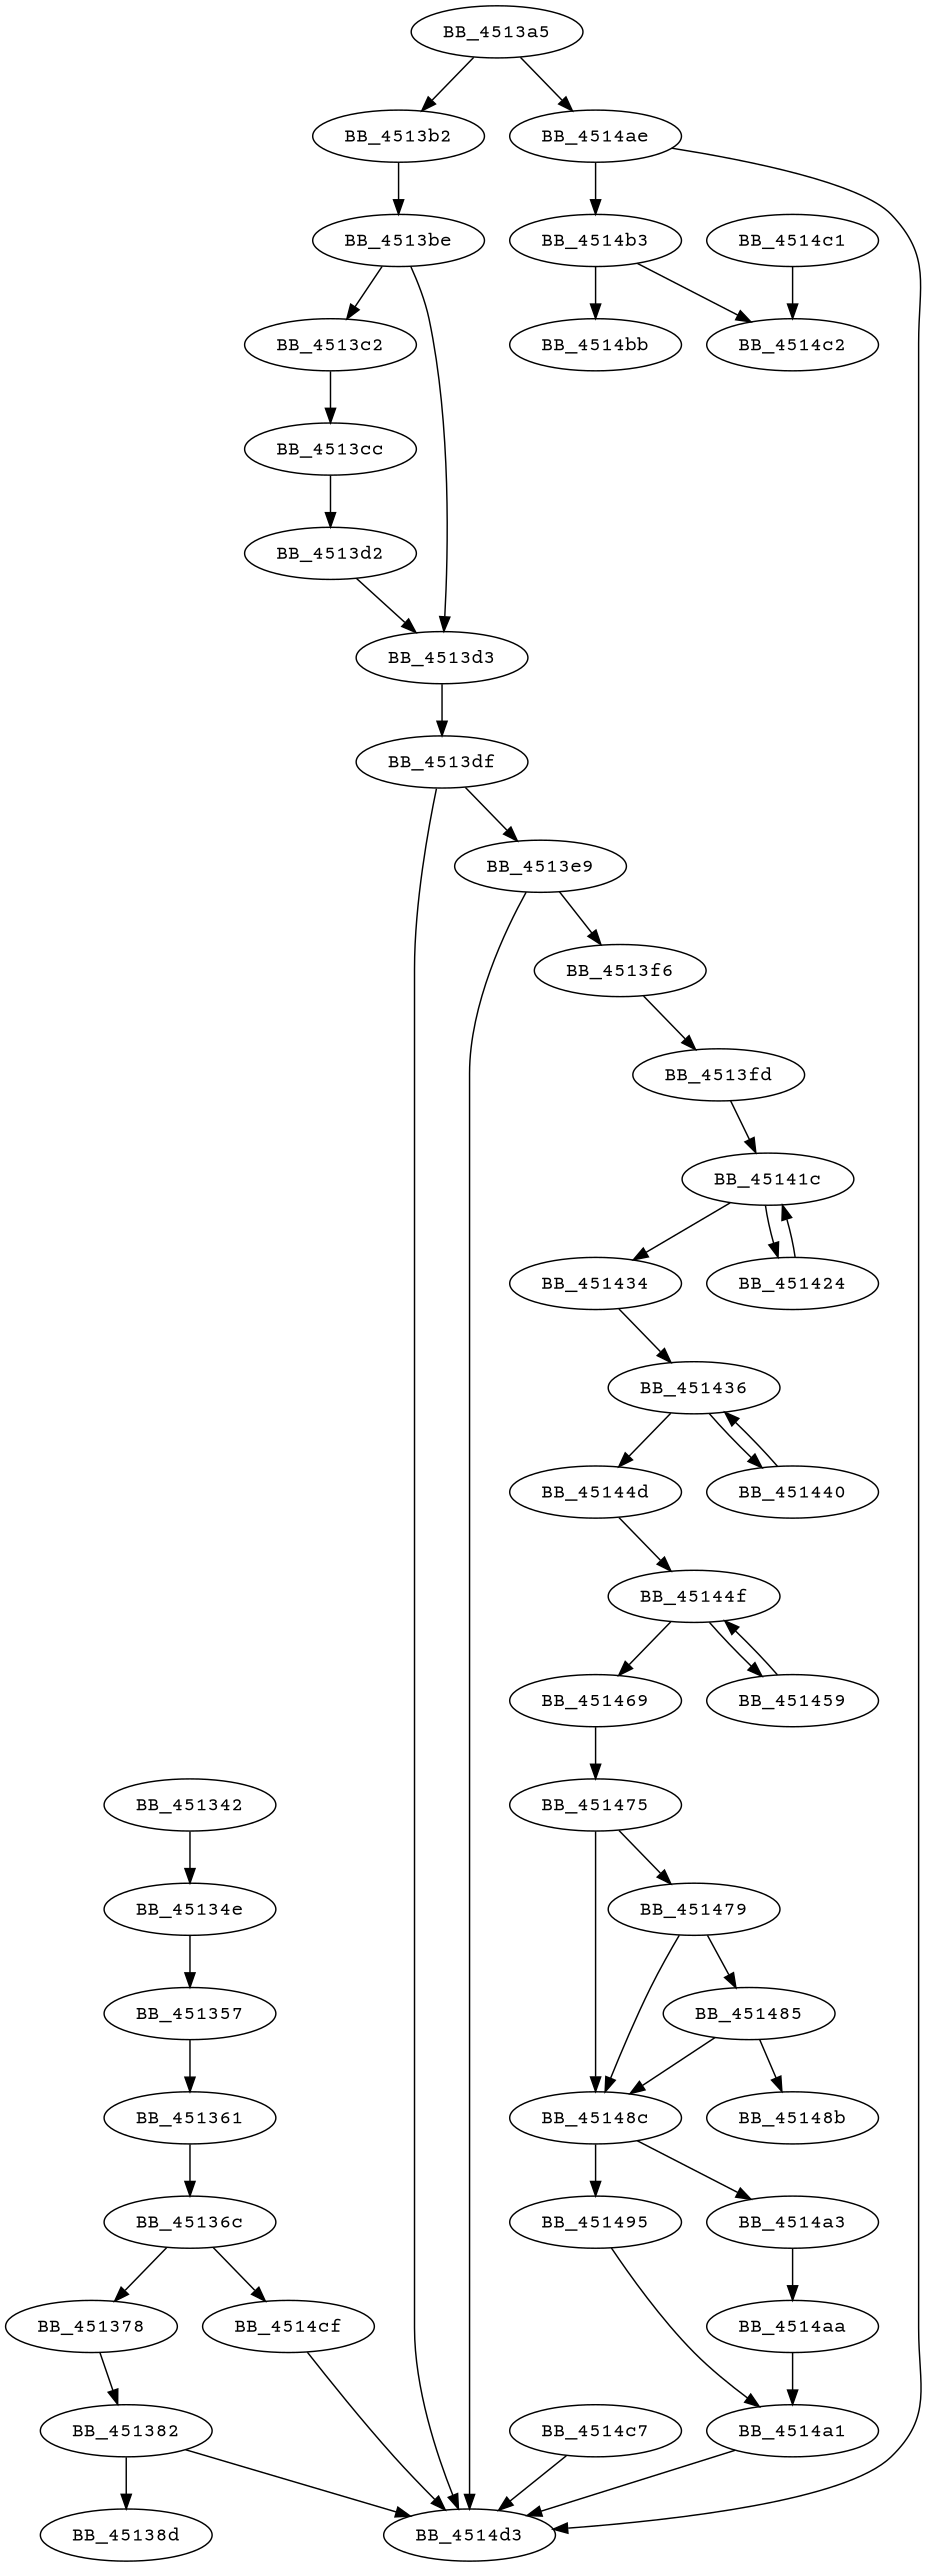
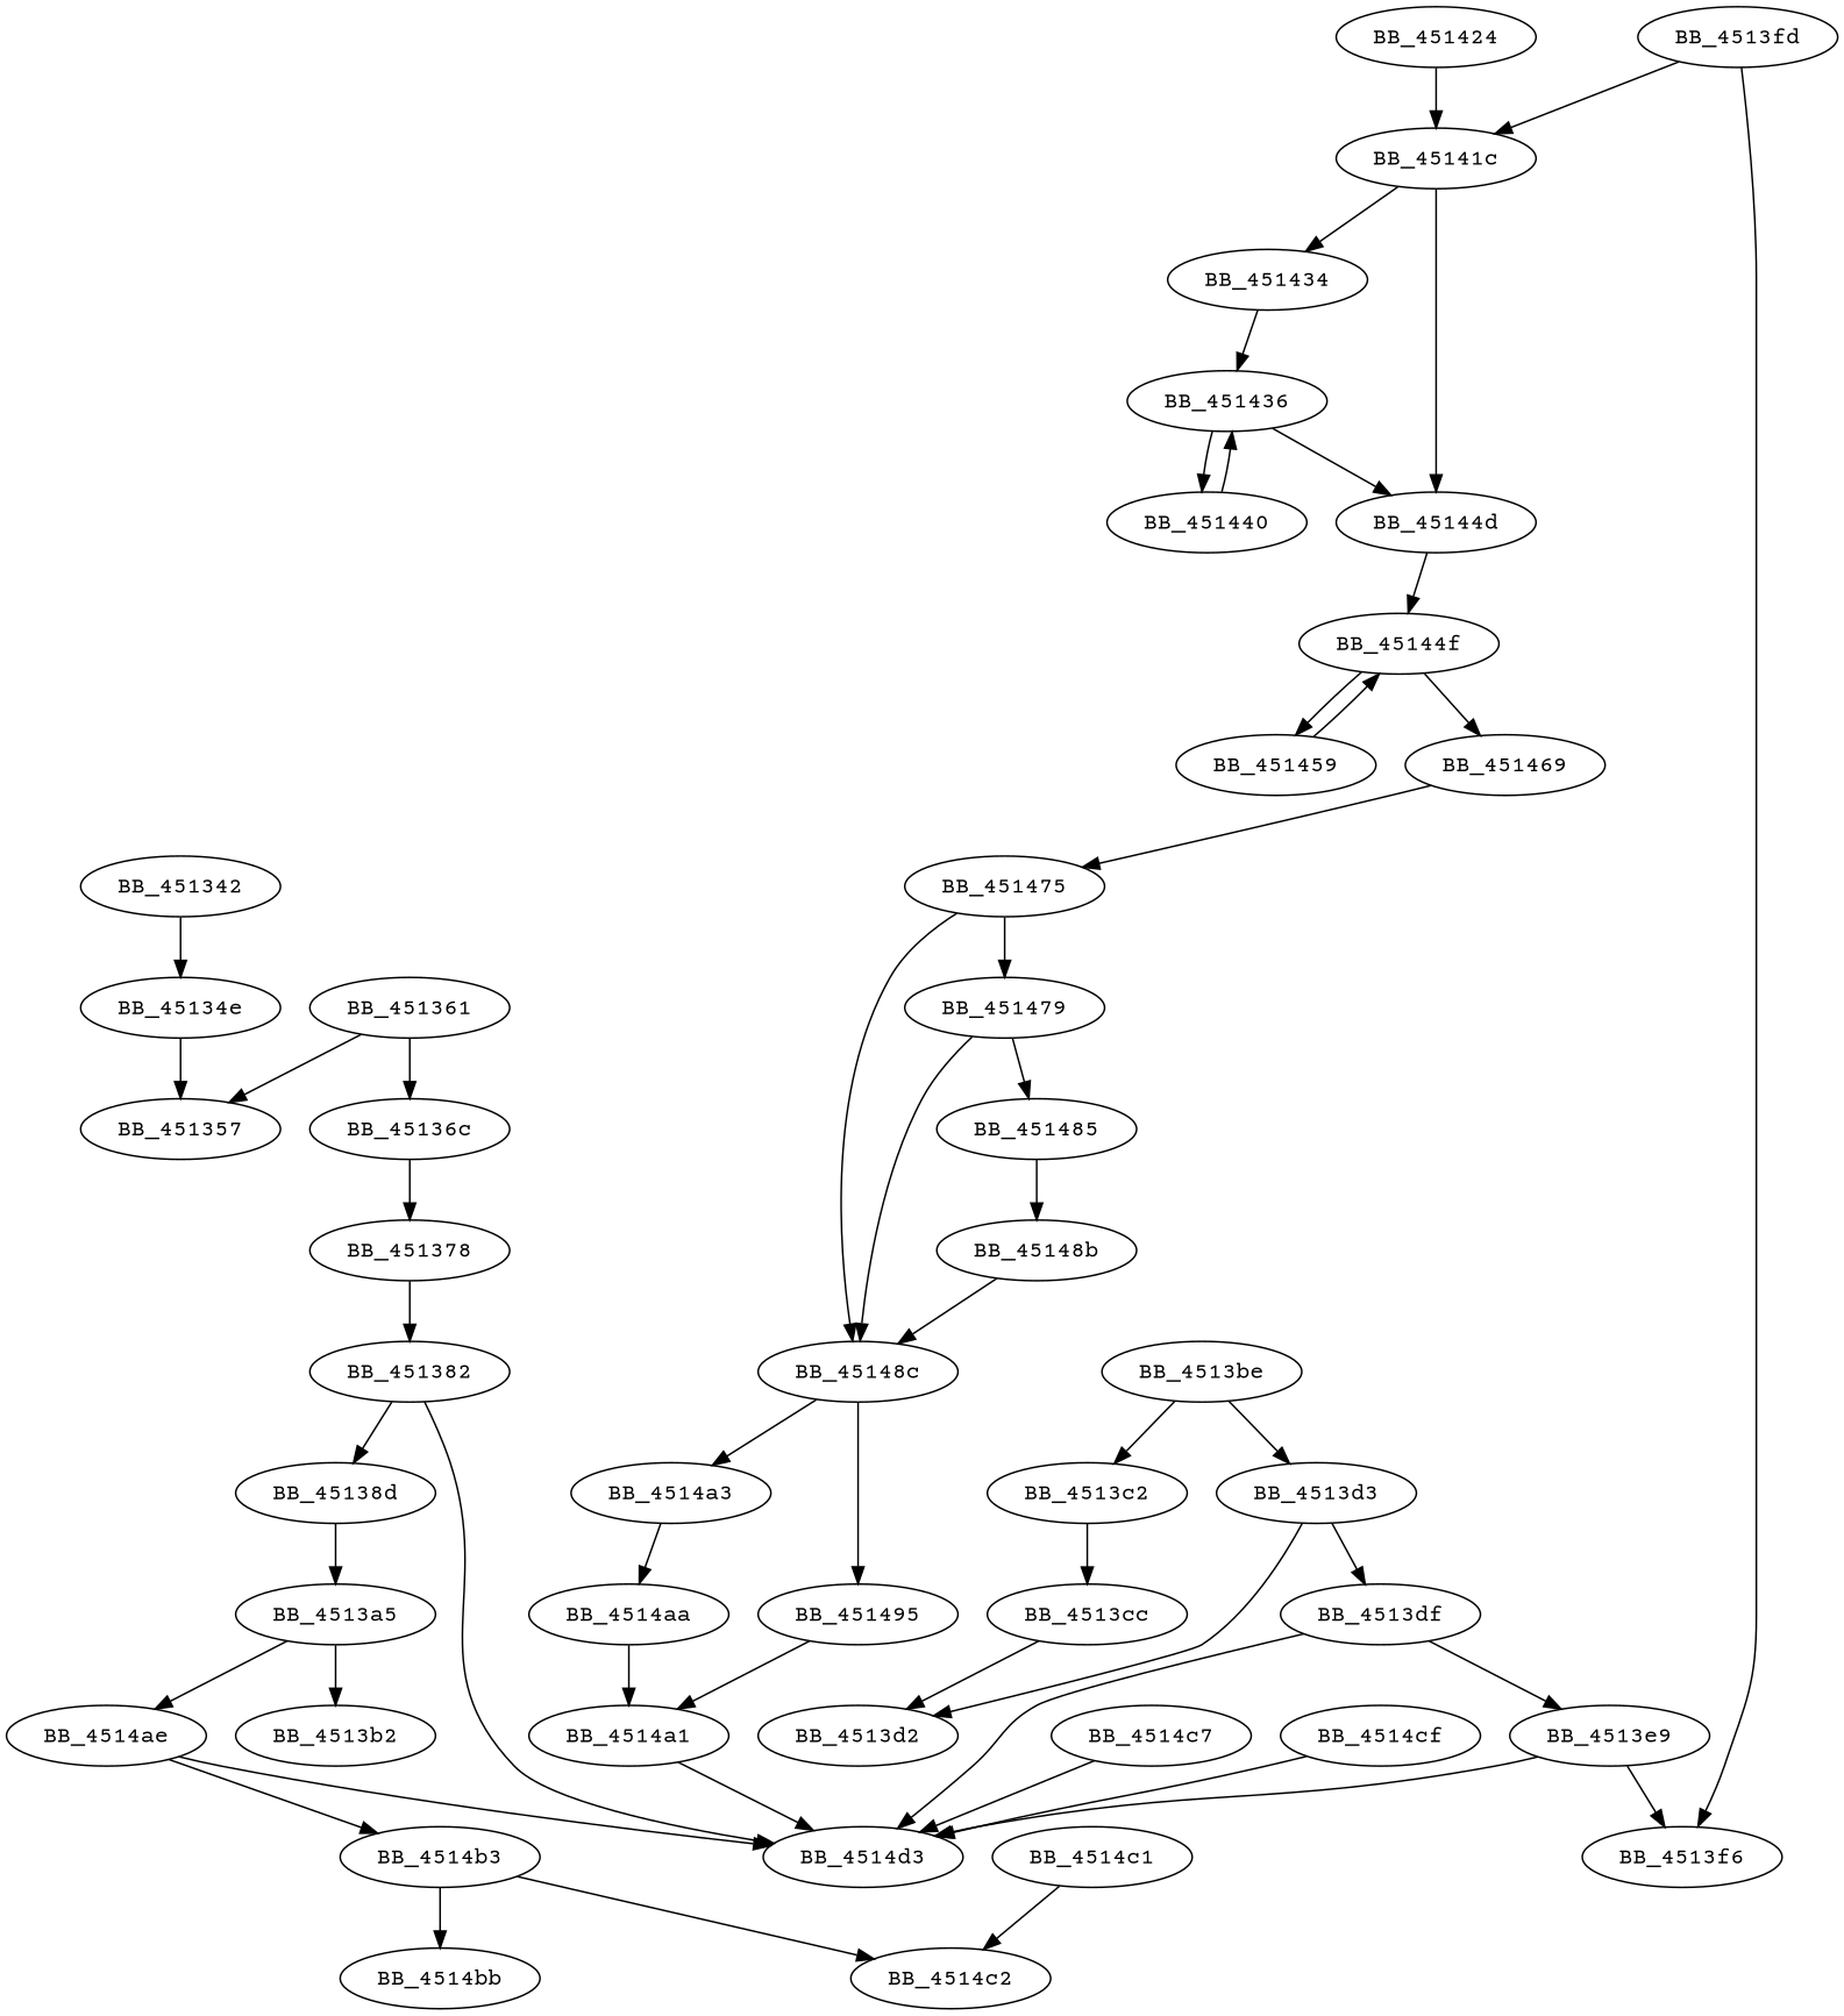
  digraph {
    fontname="Courier Prime"
    node [fontname="Courier Prime"]
    edge [fontname="Courier Prime"]
    BB_451342
    BB_45134e
    BB_451357
    BB_451361
    BB_45136c
    BB_451378
    BB_4514cf
    BB_451382
    BB_4514d3
    BB_45138d
    BB_4513a5
    BB_4513b2
    BB_4514ae
    BB_4513be
    BB_4514b3
    BB_4513c2
    BB_4513d3
    BB_4514bb
    BB_4514c2
    BB_4513cc
    BB_4513df
    BB_4513d2
    BB_4513e9
    BB_4513f6
    BB_4513fd
    BB_45141c
    BB_451424
    BB_451434
    BB_451436
    BB_451440
    BB_45144d
    BB_45144f
    BB_451459
    BB_451469
    BB_451475
    BB_451479
    BB_45148c
    BB_451485
    BB_451495
    BB_4514a3
    BB_45148b
    BB_4514a1
    BB_4514aa
    BB_4514c1
    BB_4514c7
    BB_451342 -> BB_45134e
    BB_45134e -> BB_451357
-   BB_451357 -> BB_451361
+   BB_451361 -> BB_451357
    BB_451361 -> BB_45136c
    BB_45136c -> BB_451378
-   BB_45136c -> BB_4514cf
    BB_451378 -> BB_451382
    BB_4514cf -> BB_4514d3
    BB_451382 -> BB_4514d3
    BB_451382 -> BB_45138d
+   BB_45138d -> BB_4513a5
    BB_4513a5 -> BB_4513b2
    BB_4513a5 -> BB_4514ae
-   BB_4513b2 -> BB_4513be
    BB_4514ae -> BB_4514d3
    BB_4514ae -> BB_4514b3
    BB_4513be -> BB_4513c2
    BB_4513be -> BB_4513d3
    BB_4514b3 -> BB_4514bb
    BB_4514b3 -> BB_4514c2
    BB_4513c2 -> BB_4513cc
    BB_4513d3 -> BB_4513df
    BB_4513cc -> BB_4513d2
    BB_4513df -> BB_4514d3
    BB_4513df -> BB_4513e9
-   BB_4513d2 -> BB_4513d3
+   BB_4513d3 -> BB_4513d2
    BB_4513e9 -> BB_4514d3
    BB_4513e9 -> BB_4513f6
-   BB_4513f6 -> BB_4513fd
+   BB_4513fd -> BB_4513f6
    BB_4513fd -> BB_45141c
-   BB_45141c -> BB_451424
+   BB_45141c -> BB_45144d
    BB_45141c -> BB_451434
    BB_451424 -> BB_45141c
    BB_451434 -> BB_451436
    BB_451436 -> BB_451440
    BB_451436 -> BB_45144d
    BB_451440 -> BB_451436
    BB_45144d -> BB_45144f
    BB_45144f -> BB_451459
    BB_45144f -> BB_451469
    BB_451459 -> BB_45144f
    BB_451469 -> BB_451475
    BB_451475 -> BB_451479
    BB_451475 -> BB_45148c
    BB_451479 -> BB_45148c
    BB_451479 -> BB_451485
    BB_45148c -> BB_451495
    BB_45148c -> BB_4514a3
    BB_451485 -> BB_45148b
    BB_451495 -> BB_4514a1
    BB_4514a3 -> BB_4514aa
-   BB_451485 -> BB_45148c
+   BB_45148b -> BB_45148c
    BB_4514a1 -> BB_4514d3
    BB_4514aa -> BB_4514a1
    BB_4514c1 -> BB_4514c2
    BB_4514c7 -> BB_4514d3
  }
